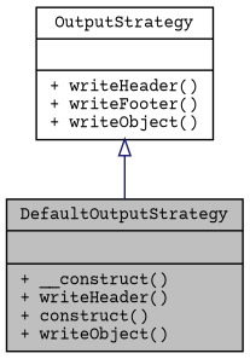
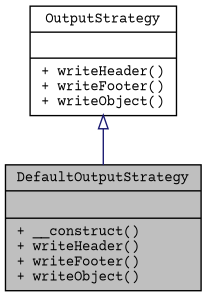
  digraph {
    fontname="Courier Prime"
    node [color=black fontname="Courier Prime" fontsize=10 shape=record style=filled]
-   n1 [fillcolor=grey75 fontcolor=black height=0.2 label="{DefaultOutputStrategy\n||+ __construct()\l+ writeHeader()\l+ construct()\l+ writeObject()\l}" width=0.4]
+   n1 [fillcolor=grey75 fontcolor=black height=0.2 label="{DefaultOutputStrategy\n||+ __construct()\l+ writeHeader()\l+ writeFooter()\l+ writeObject()\l}" width=0.4]
    n2 [fillcolor=white height=0.2 label="{OutputStrategy\n||+ writeHeader()\l+ writeFooter()\l+ writeObject()\l}" width=0.4]
    n2 -> n1 [arrowtail=onormal color=midnightblue dir=back fontname="Courier Prime" fontsize=10 labelfontname=Helvetica labelfontsize=10 style=solid]
  }
